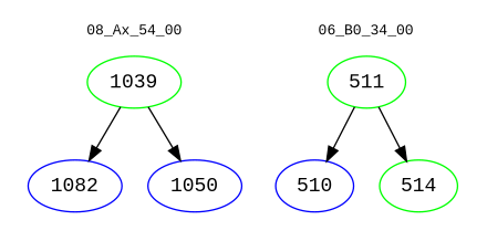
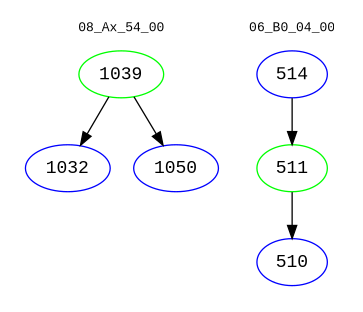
  digraph {
    fontname="Liberation Mono"
    node [color=blue fontname="Liberation Mono"]
    edge [color=black fontname="Liberation Mono"]
    n1 [color=green label=1039]
-   n2 [label=1082]
+   n2 [label=1032]
    n3 [label=1050]
    n4 [color=green label=511]
    n5 [label=510]
-   n6 [color=green label=514]
+   n6 [label=514]
    subgraph cluster_1 {
      color=white
      fontsize=10
      label="08_Ax_54_00"
      n1
      n2
      n3
    }
    subgraph cluster_2 {
      color=white
      fontsize=10
-     label="06_B0_34_00"
+     label="06_B0_04_00"
      n4
      n5
      n6
    }
    n1 -> n2
    n1 -> n3
    n4 -> n5
-   n4 -> n6
+   n6 -> n4
  }
